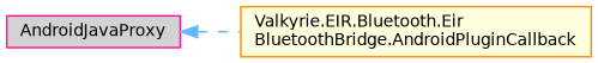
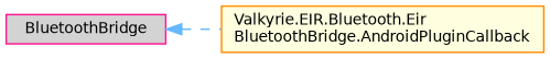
  digraph {
    rankdir=LR
    node [fontname=Helvetica fontsize=10 shape=box style=filled]
-   n1 [color=deeppink fillcolor=lightgrey height=0.2 label=AndroidJavaProxy width=0.4]
+   n1 [color=deeppink fillcolor=lightgrey height=0.2 label=BluetoothBridge width=0.4]
    n2 [color=darkorange fillcolor=lightyellow height=0.2 label="Valkyrie.EIR.Bluetooth.Eir\lBluetoothBridge.AndroidPluginCallback" width=0.4]
    n1 -> n2 [color=steelblue1 dir=back fontname=Helvetica fontsize=10 labelfontname=Helvetica labelfontsize=10 style=dashed]
  }
